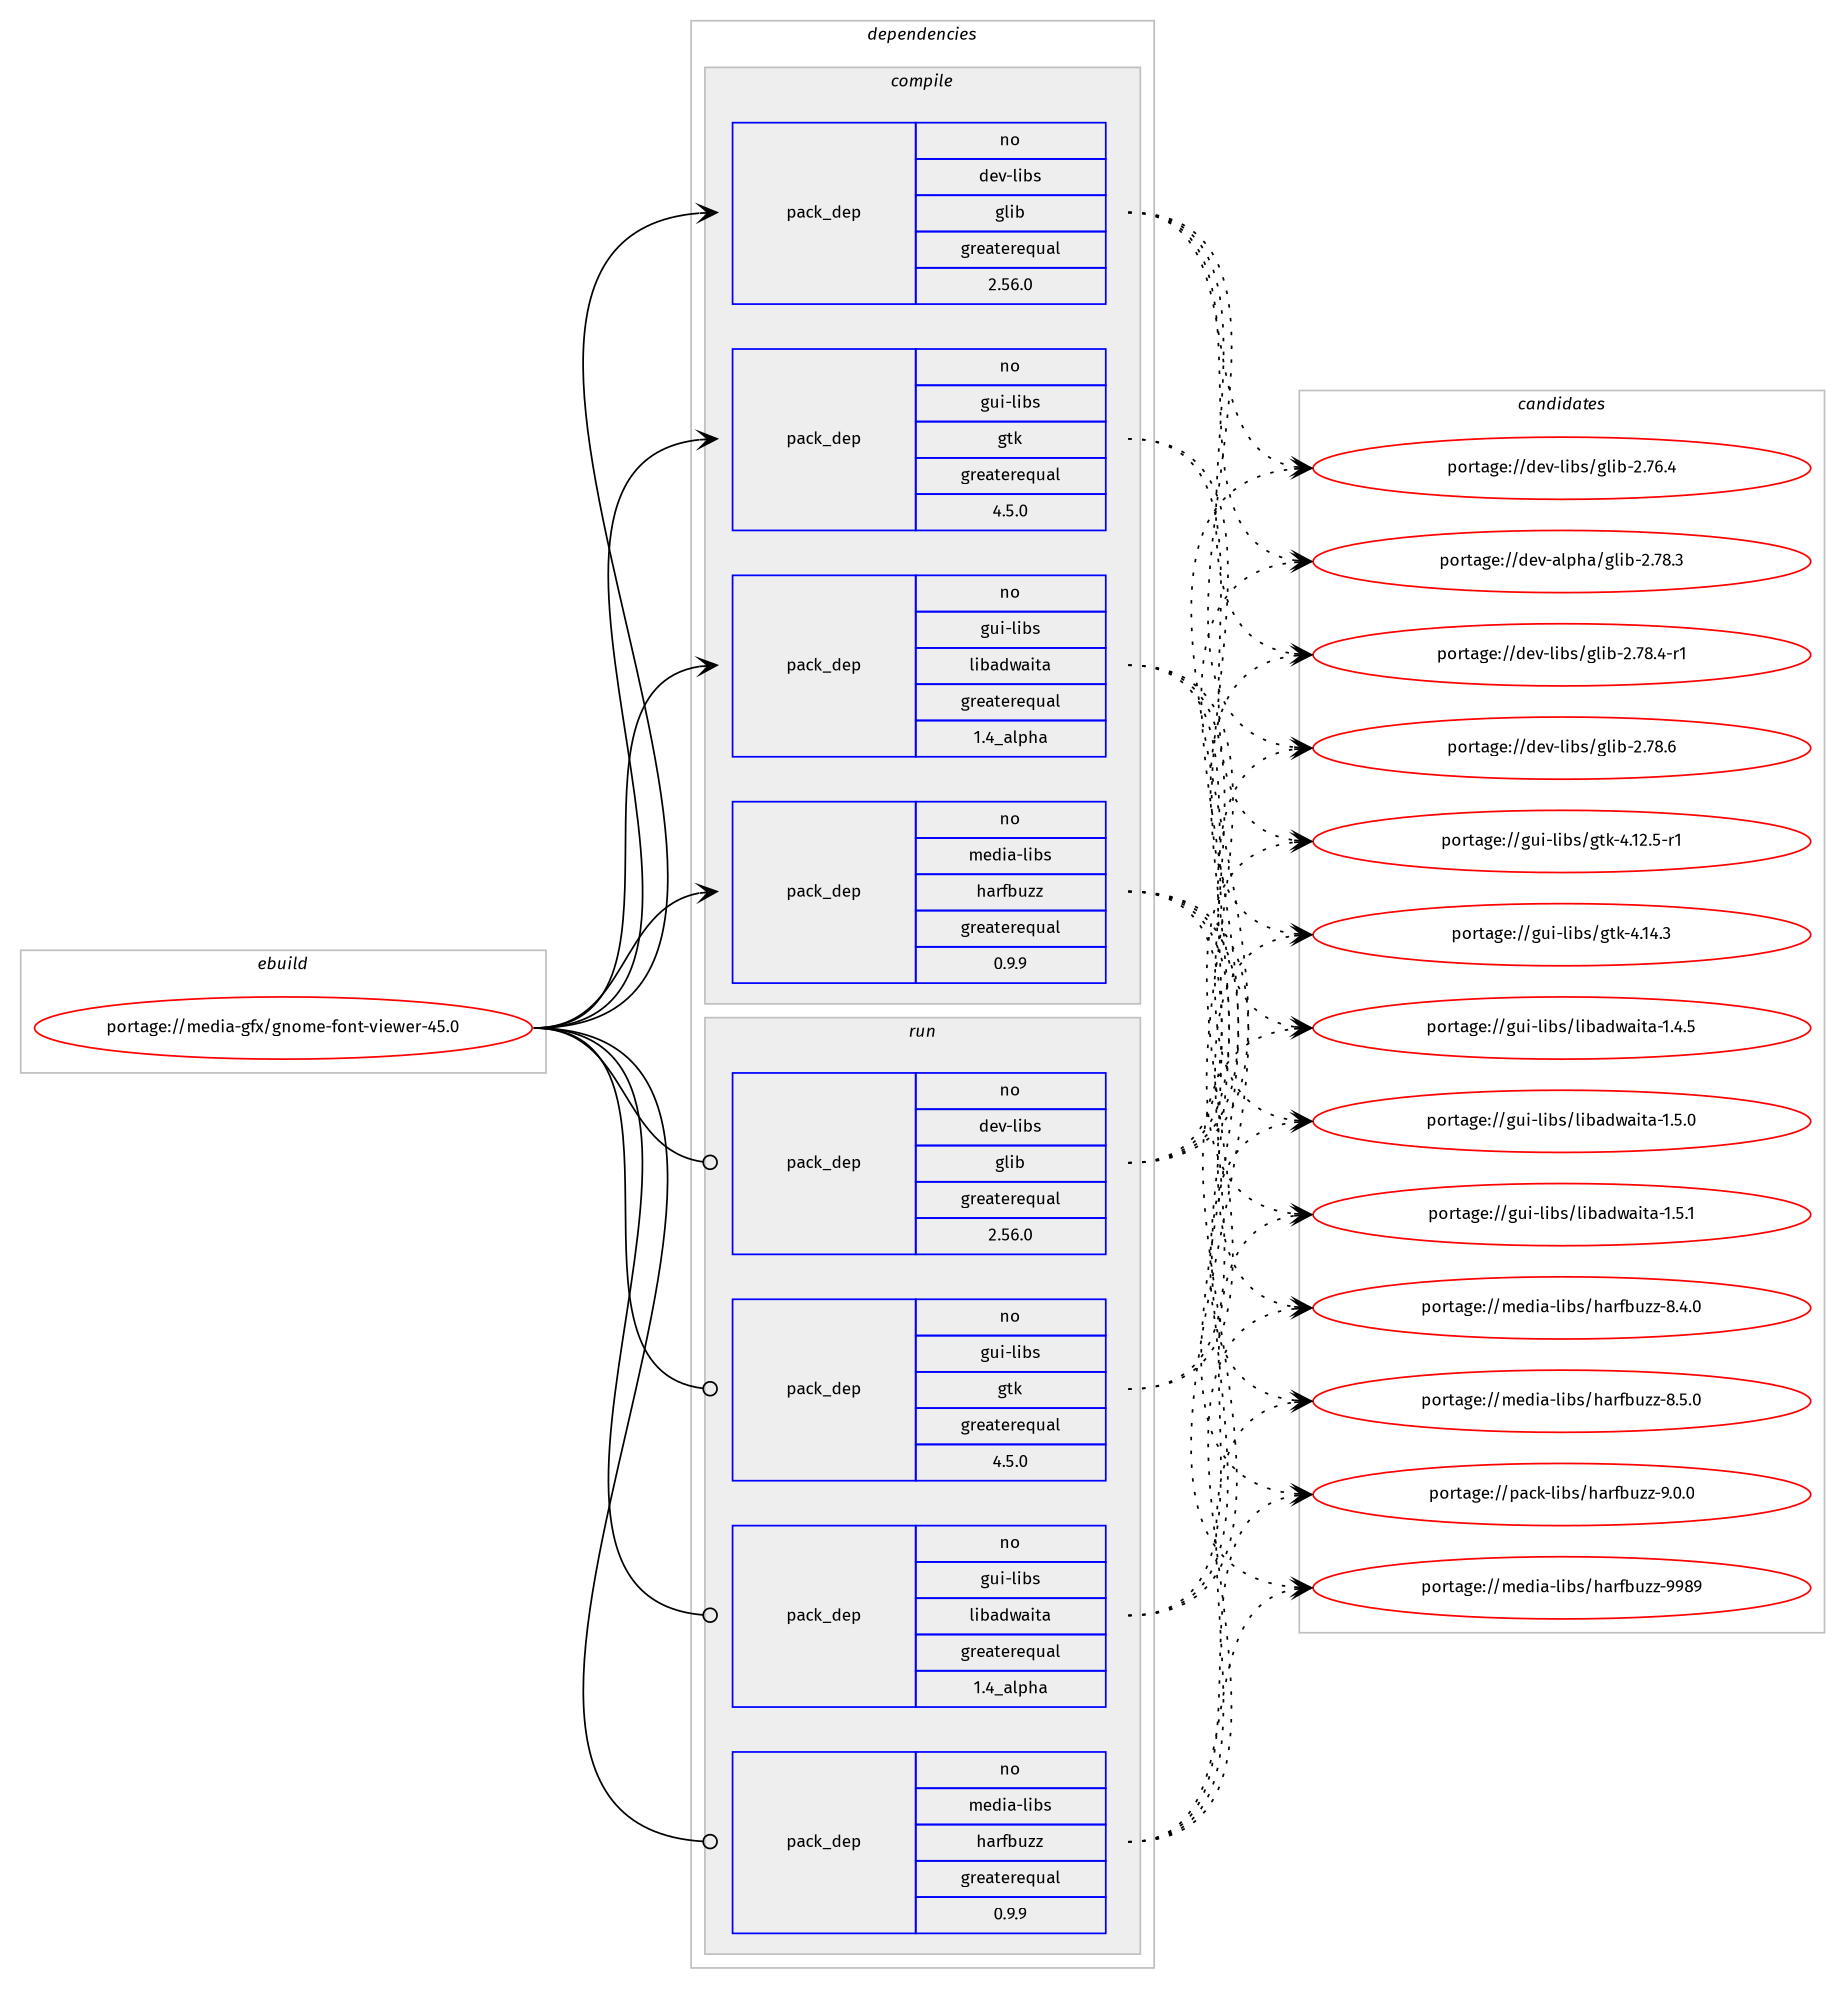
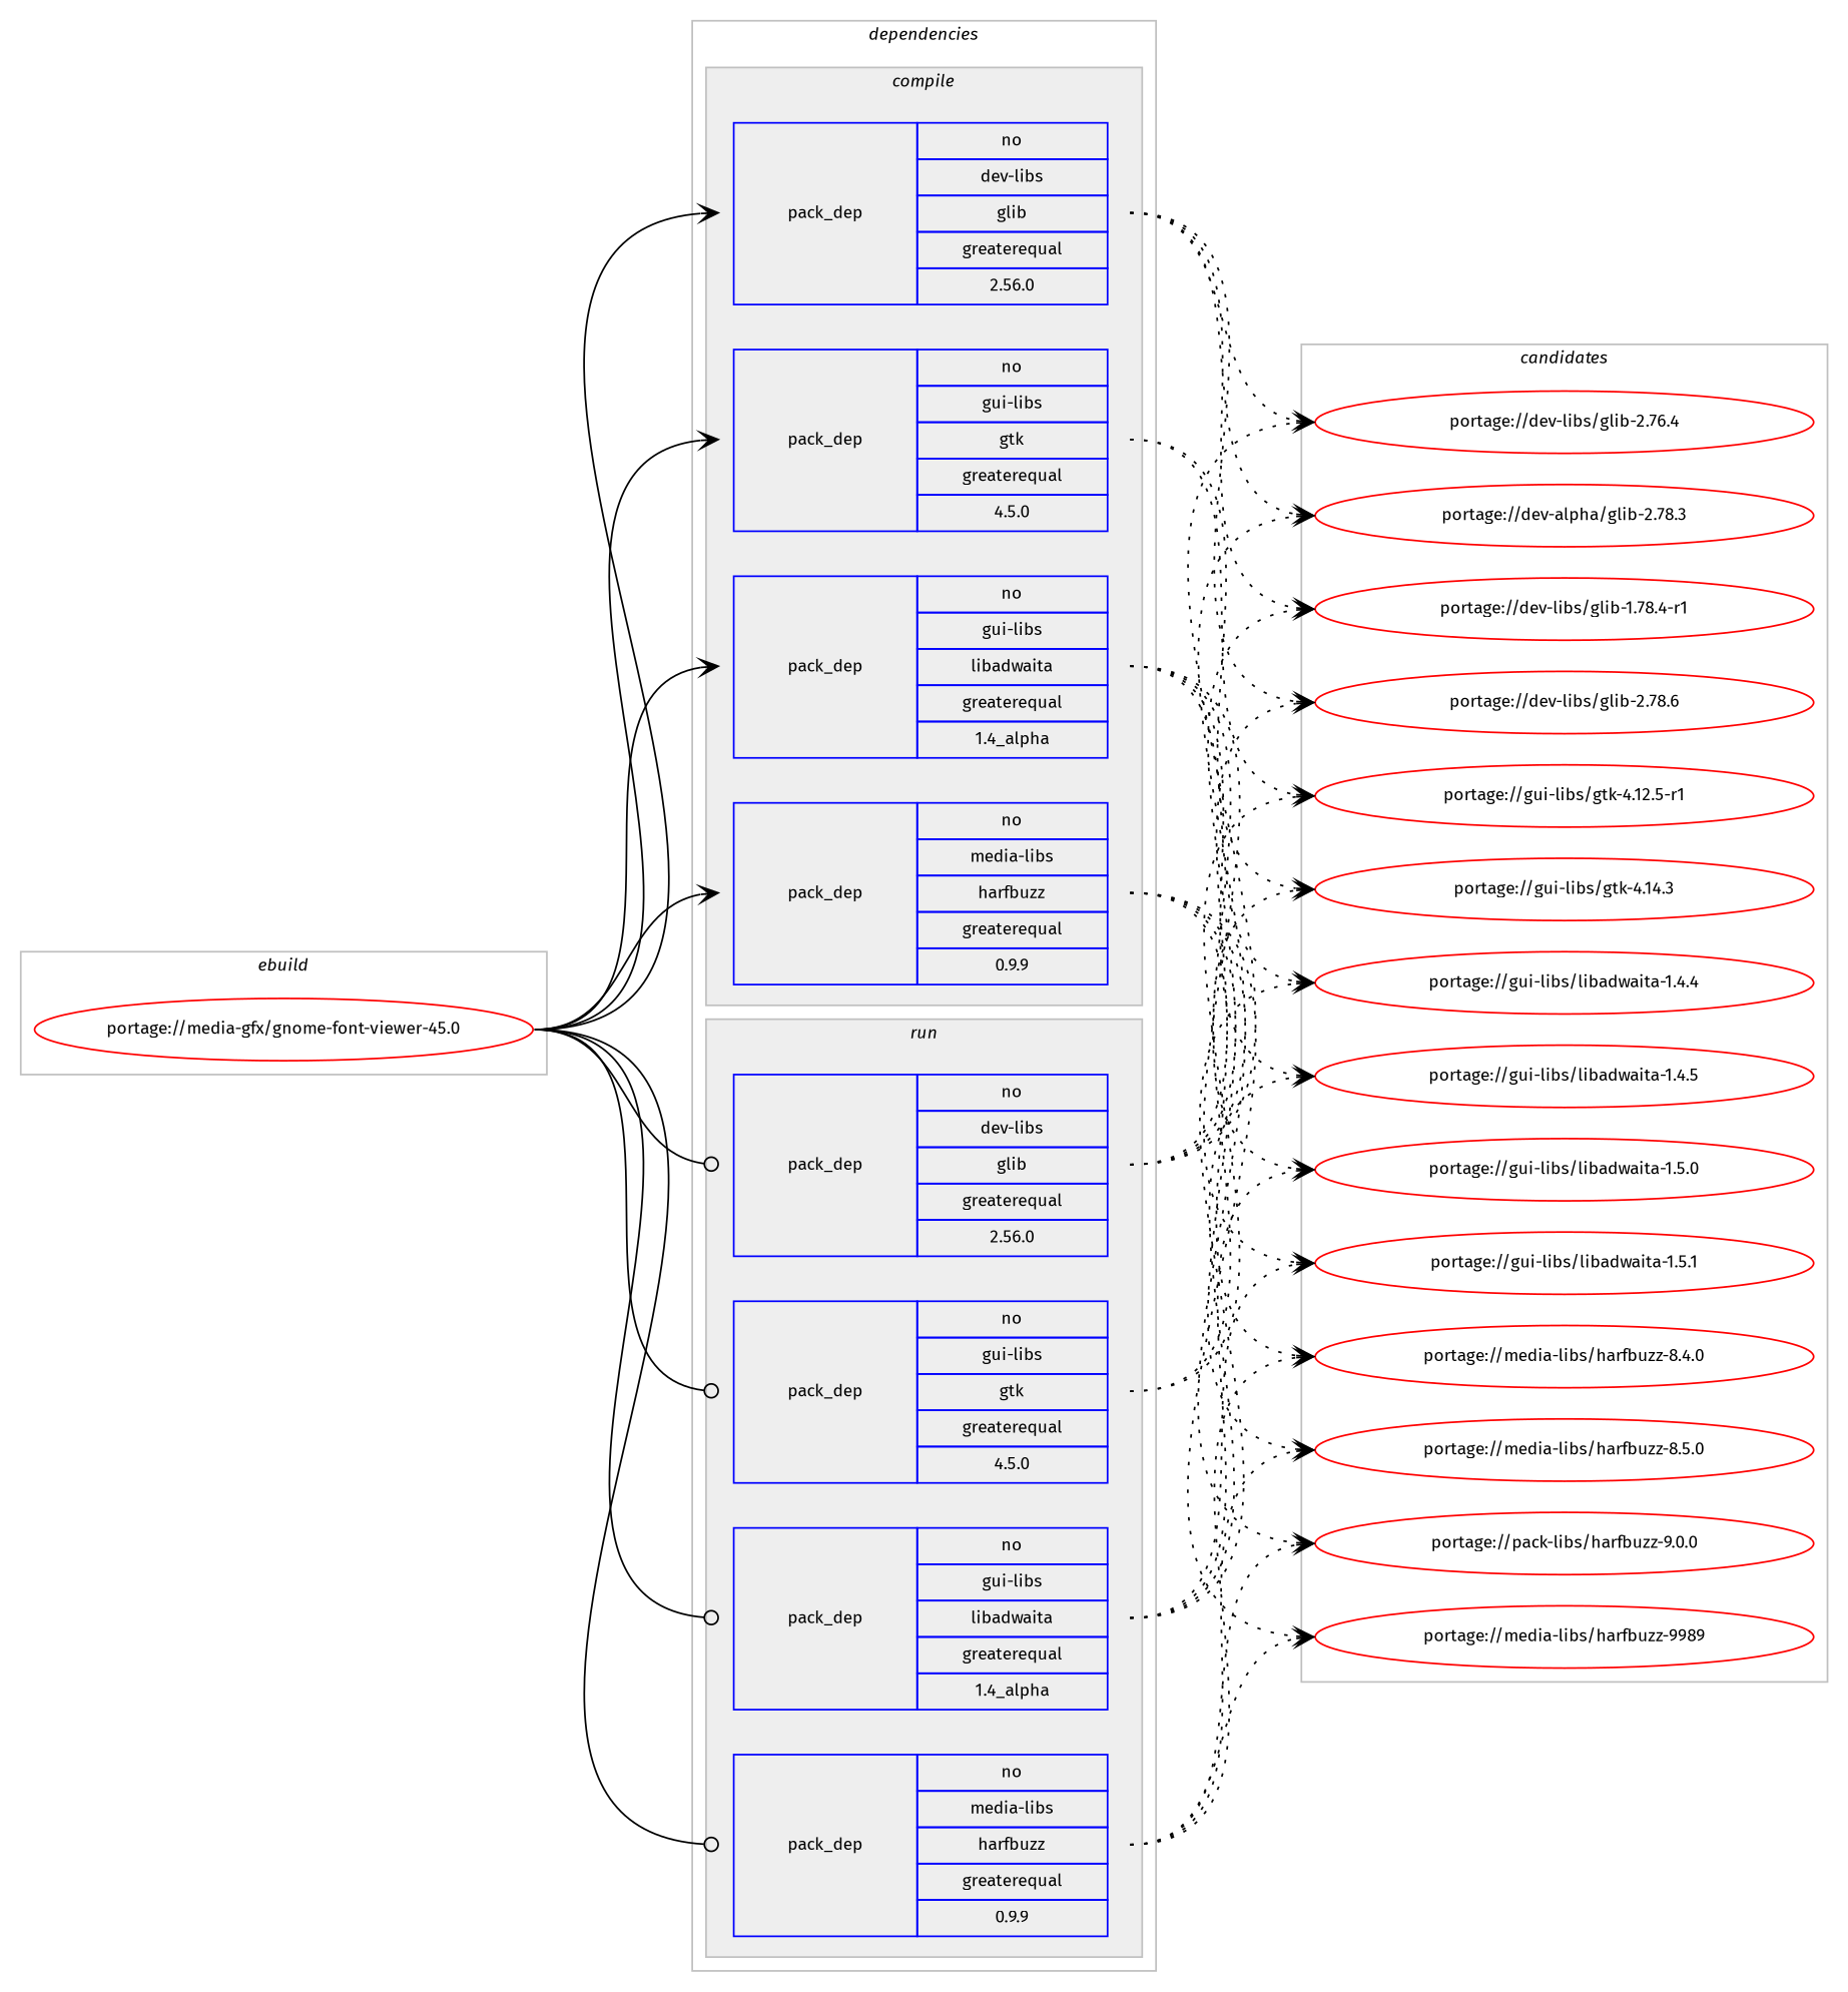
  digraph {
    compound=true
    concentrate=true
    fontname="Fira Sans"
    fontsize=10
    newrank=true
    rankdir=LR
    ranksep=1.5
    node [color=red fontname="Fira Sans" fontsize=10]
    edge [arrowhead=vee fontname="Fira Sans" headport=w style=dotted tailport=e weight=100]
    n1 [label="portage://media-gfx/gnome-font-viewer-45.0" width=4]
    n2 [color=blue label=<<TABLE BORDER="0" CELLBORDER="1" CELLSPACING="0" CELLPADDING="4" WIDTH="220"><TR><TD ROWSPAN="6" CELLPADDING="30">pack_dep</TD></TR><TR><TD WIDTH="110">no</TD></TR><TR><TD>dev-libs</TD></TR><TR><TD>glib</TD></TR><TR><TD>greaterequal</TD></TR><TR><TD>2.56.0</TD></TR></TABLE>> shape=none]
    n3 [color=blue label=<<TABLE BORDER="0" CELLBORDER="1" CELLSPACING="0" CELLPADDING="4" WIDTH="220"><TR><TD ROWSPAN="6" CELLPADDING="30">pack_dep</TD></TR><TR><TD WIDTH="110">no</TD></TR><TR><TD>gui-libs</TD></TR><TR><TD>gtk</TD></TR><TR><TD>greaterequal</TD></TR><TR><TD>4.5.0</TD></TR></TABLE>> shape=none]
    n4 [color=blue label=<<TABLE BORDER="0" CELLBORDER="1" CELLSPACING="0" CELLPADDING="4" WIDTH="220"><TR><TD ROWSPAN="6" CELLPADDING="30">pack_dep</TD></TR><TR><TD WIDTH="110">no</TD></TR><TR><TD>gui-libs</TD></TR><TR><TD>libadwaita</TD></TR><TR><TD>greaterequal</TD></TR><TR><TD>1.4_alpha</TD></TR></TABLE>> shape=none]
    n5 [color=blue label=<<TABLE BORDER="0" CELLBORDER="1" CELLSPACING="0" CELLPADDING="4" WIDTH="220"><TR><TD ROWSPAN="6" CELLPADDING="30">pack_dep</TD></TR><TR><TD WIDTH="110">no</TD></TR><TR><TD>media-libs</TD></TR><TR><TD>harfbuzz</TD></TR><TR><TD>greaterequal</TD></TR><TR><TD>0.9.9</TD></TR></TABLE>> shape=none]
    n6 [color=blue label=<<TABLE BORDER="0" CELLBORDER="1" CELLSPACING="0" CELLPADDING="4" WIDTH="220"><TR><TD ROWSPAN="6" CELLPADDING="30">pack_dep</TD></TR><TR><TD WIDTH="110">no</TD></TR><TR><TD>dev-libs</TD></TR><TR><TD>glib</TD></TR><TR><TD>greaterequal</TD></TR><TR><TD>2.56.0</TD></TR></TABLE>> shape=none]
    n7 [color=blue label=<<TABLE BORDER="0" CELLBORDER="1" CELLSPACING="0" CELLPADDING="4" WIDTH="220"><TR><TD ROWSPAN="6" CELLPADDING="30">pack_dep</TD></TR><TR><TD WIDTH="110">no</TD></TR><TR><TD>gui-libs</TD></TR><TR><TD>gtk</TD></TR><TR><TD>greaterequal</TD></TR><TR><TD>4.5.0</TD></TR></TABLE>> shape=none]
    n8 [color=blue label=<<TABLE BORDER="0" CELLBORDER="1" CELLSPACING="0" CELLPADDING="4" WIDTH="220"><TR><TD ROWSPAN="6" CELLPADDING="30">pack_dep</TD></TR><TR><TD WIDTH="110">no</TD></TR><TR><TD>gui-libs</TD></TR><TR><TD>libadwaita</TD></TR><TR><TD>greaterequal</TD></TR><TR><TD>1.4_alpha</TD></TR></TABLE>> shape=none]
    n9 [color=blue label=<<TABLE BORDER="0" CELLBORDER="1" CELLSPACING="0" CELLPADDING="4" WIDTH="220"><TR><TD ROWSPAN="6" CELLPADDING="30">pack_dep</TD></TR><TR><TD WIDTH="110">no</TD></TR><TR><TD>media-libs</TD></TR><TR><TD>harfbuzz</TD></TR><TR><TD>greaterequal</TD></TR><TR><TD>0.9.9</TD></TR></TABLE>> shape=none]
    n10 [label="portage://dev-libs/glib-2.76.4" width=4]
    n11 [label="portage://dev-alpha/glib-2.78.3" width=4]
-   n12 [label="portage://dev-libs/glib-2.78.4-r1" width=4]
+   n12 [label="portage://dev-libs/glib-1.78.4-r1" width=4]
    n13 [label="portage://dev-libs/glib-2.78.6" width=4]
    n14 [label="portage://gui-libs/gtk-4.12.5-r1" width=4]
    n15 [label="portage://gui-libs/gtk-4.14.3" width=4]
+   n16 [label="portage://gui-libs/libadwaita-1.4.4" width=4]
    n17 [label="portage://gui-libs/libadwaita-1.4.5" width=4]
    n18 [label="portage://gui-libs/libadwaita-1.5.0" width=4]
    n19 [label="portage://gui-libs/libadwaita-1.5.1" width=4]
    n20 [label="portage://media-libs/harfbuzz-8.4.0" width=4]
    n21 [label="portage://media-libs/harfbuzz-8.5.0" width=4]
    n22 [label="portage://pack-libs/harfbuzz-9.0.0" width=4]
    n23 [label="portage://media-libs/harfbuzz-9989" width=4]
    subgraph cluster_1 {
      color=gray
      label=<<i>ebuild</i>>
      rank=same
      n1
    }
    subgraph cluster_2 {
      color=gray
      label=<<i>dependencies</i>>
      subgraph cluster_3 {
        color=gray
        fillcolor="#eeeeee"
        label=<<i>compile</i>>
        style=filled
        subgraph sub_4 {
          color=gray
          fillcolor="#eeeeee"
          label=<<i>compile</i>>
          style=filled
          n2
        }
        subgraph sub_5 {
          color=gray
          fillcolor="#eeeeee"
          label=<<i>compile</i>>
          style=filled
          n3
        }
        subgraph sub_6 {
          color=gray
          fillcolor="#eeeeee"
          label=<<i>compile</i>>
          style=filled
          n4
        }
        subgraph sub_7 {
          color=gray
          fillcolor="#eeeeee"
          label=<<i>compile</i>>
          style=filled
          n5
        }
      }
      subgraph cluster_8 {
        color=gray
        fillcolor="#eeeeee"
        label=<<i>compile and run</i>>
        style=filled
      }
      subgraph cluster_9 {
        color=gray
        fillcolor="#eeeeee"
        label=<<i>run</i>>
        style=filled
        subgraph sub_10 {
          color=gray
          fillcolor="#eeeeee"
          label=<<i>run</i>>
          style=filled
          n6
        }
        subgraph sub_11 {
          color=gray
          fillcolor="#eeeeee"
          label=<<i>run</i>>
          style=filled
          n7
        }
        subgraph sub_12 {
          color=gray
          fillcolor="#eeeeee"
          label=<<i>run</i>>
          style=filled
          n8
        }
        subgraph sub_13 {
          color=gray
          fillcolor="#eeeeee"
          label=<<i>run</i>>
          style=filled
          n9
        }
      }
    }
    subgraph cluster_14 {
      color=gray
      label=<<i>candidates</i>>
      rank=same
      subgraph sub_15 {
        color=black
        label=<<i>candidates</i>>
        nodesep=1
        rank=same
        n10
        n11
        n12
        n13
      }
      subgraph sub_16 {
        color=black
        label=<<i>candidates</i>>
        nodesep=1
        rank=same
        n14
        n15
      }
      subgraph sub_17 {
        color=black
        label=<<i>candidates</i>>
        nodesep=1
        rank=same
+       n16
        n17
        n18
        n19
      }
      subgraph sub_18 {
        color=black
        label=<<i>candidates</i>>
        nodesep=1
        rank=same
        n20
        n21
        n22
        n23
      }
      subgraph sub_19 {
        color=black
        label=<<i>candidates</i>>
        nodesep=1
        rank=same
        n10
        n11
        n12
        n13
      }
      subgraph sub_20 {
        color=black
        label=<<i>candidates</i>>
        nodesep=1
        rank=same
        n14
        n15
      }
      subgraph sub_21 {
        color=black
        label=<<i>candidates</i>>
        nodesep=1
        rank=same
+       n16
        n17
        n18
        n19
      }
      subgraph sub_22 {
        color=black
        label=<<i>candidates</i>>
        nodesep=1
        rank=same
        n20
        n21
        n22
        n23
      }
    }
    n1 -> n2 [style=solid weight=20]
    n1 -> n3 [style=solid weight=20]
    n1 -> n4 [style=solid weight=20]
    n1 -> n5 [style=solid weight=20]
    n1 -> n6 [arrowhead=odot style=solid weight=20]
    n1 -> n7 [arrowhead=odot style=solid weight=20]
    n1 -> n8 [arrowhead=odot style=solid weight=20]
    n1 -> n9 [arrowhead=odot style=solid weight=20]
    n2 -> n10
    n2 -> n11
    n2 -> n12
    n2 -> n13
    n3 -> n14
    n3 -> n15
+   n4 -> n16
    n4 -> n17
    n4 -> n18
    n4 -> n19
    n5 -> n20
    n5 -> n21
    n5 -> n22
    n5 -> n23
    n6 -> n10
    n6 -> n11
    n6 -> n12
    n6 -> n13
    n7 -> n14
    n7 -> n15
+   n8 -> n16
    n8 -> n17
    n8 -> n18
    n8 -> n19
    n9 -> n20
    n9 -> n21
    n9 -> n22
    n9 -> n23
  }
